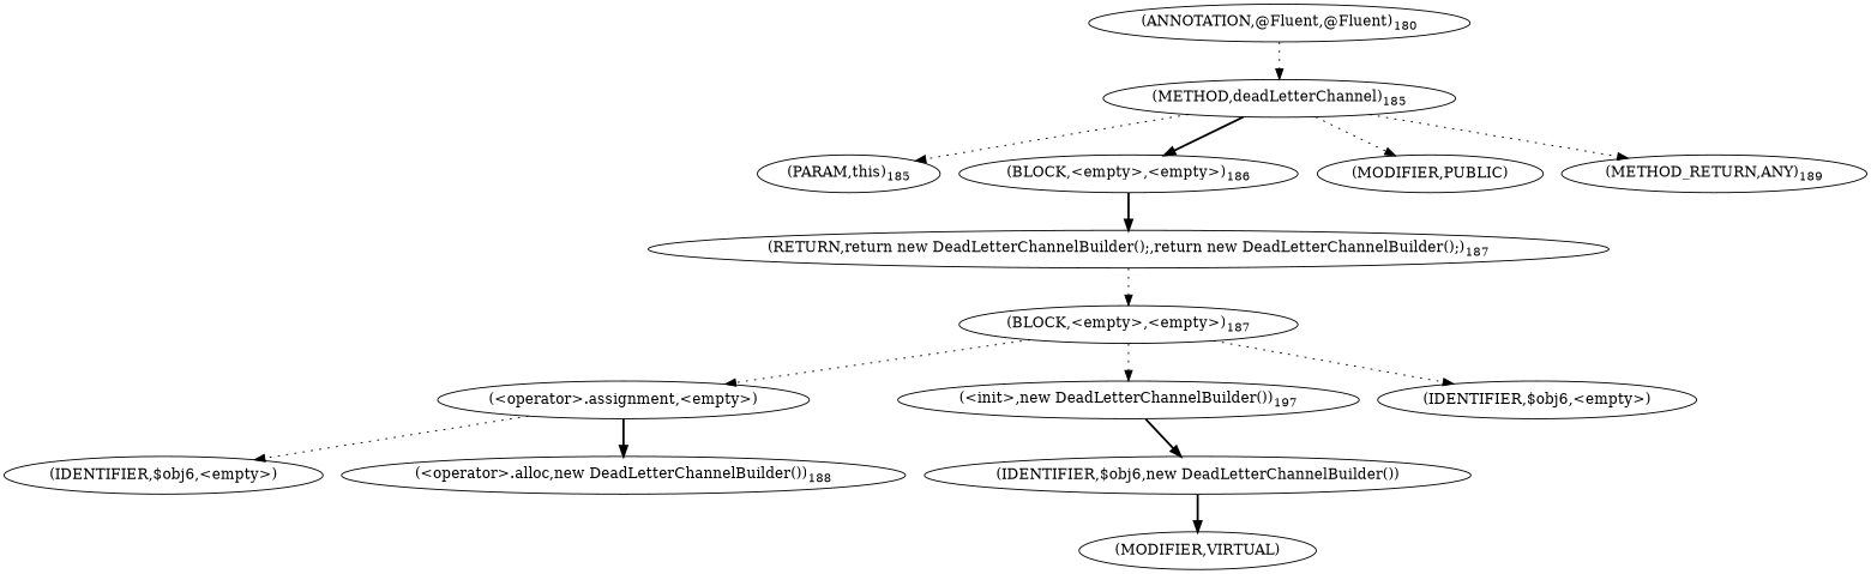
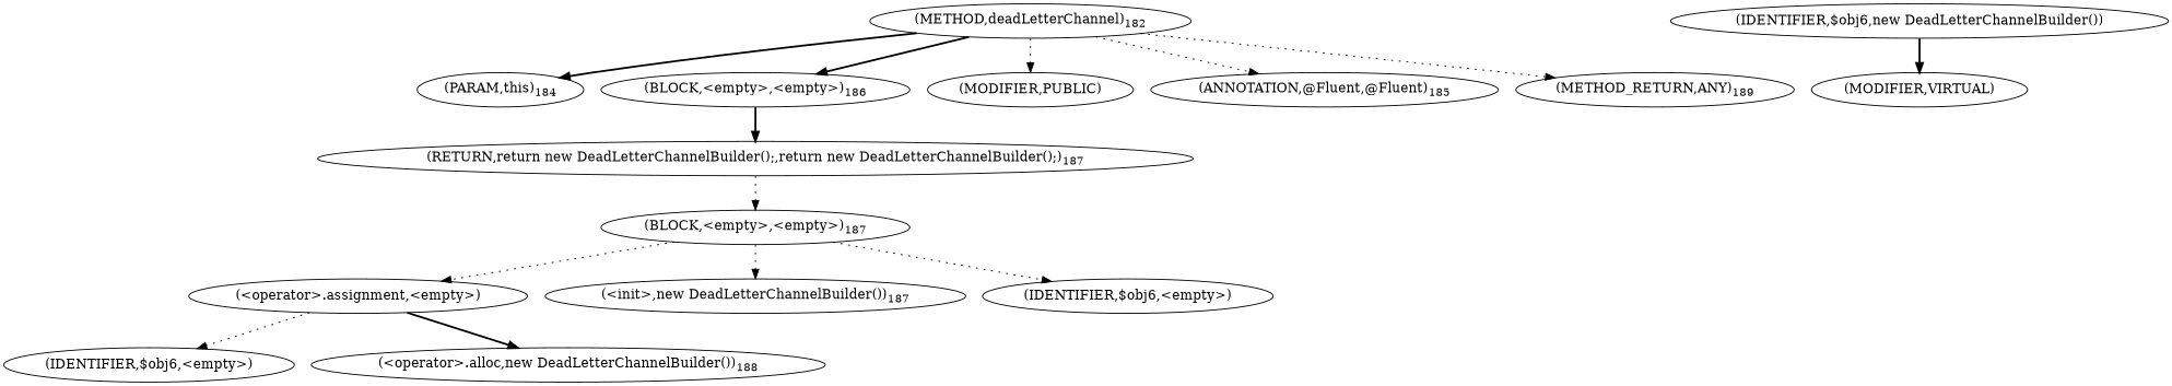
  digraph {
    edge [style=dotted]
-   n1 [label=<(METHOD,deadLetterChannel)<SUB>185</SUB>>]
-   n2 [label=<(PARAM,this)<SUB>185</SUB>>]
+   n1 [label=<(METHOD,deadLetterChannel)<SUB>182</SUB>>]
+   n2 [label=<(PARAM,this)<SUB>184</SUB>>]
    n3 [label=<(BLOCK,&lt;empty&gt;,&lt;empty&gt;)<SUB>186</SUB>>]
    n4 [label=<(MODIFIER,PUBLIC)>]
-   n5 [label=<(ANNOTATION,@Fluent,@Fluent)<SUB>180</SUB>>]
+   n5 [label=<(ANNOTATION,@Fluent,@Fluent)<SUB>185</SUB>>]
    n6 [label=<(METHOD_RETURN,ANY)<SUB>189</SUB>>]
    n7 [label=<(RETURN,return new DeadLetterChannelBuilder();,return new DeadLetterChannelBuilder();)<SUB>187</SUB>>]
    n8 [label=<(MODIFIER,VIRTUAL)>]
    n9 [label=<(BLOCK,&lt;empty&gt;,&lt;empty&gt;)<SUB>187</SUB>>]
    n10 [label=<(&lt;operator&gt;.assignment,&lt;empty&gt;)>]
-   n11 [label=<(&lt;init&gt;,new DeadLetterChannelBuilder())<SUB>197</SUB>>]
+   n11 [label=<(&lt;init&gt;,new DeadLetterChannelBuilder())<SUB>187</SUB>>]
    n12 [label=<(IDENTIFIER,$obj6,&lt;empty&gt;)>]
    n13 [label=<(IDENTIFIER,$obj6,&lt;empty&gt;)>]
    n14 [label=<(&lt;operator&gt;.alloc,new DeadLetterChannelBuilder())<SUB>188</SUB>>]
    n15 [label=<(IDENTIFIER,$obj6,new DeadLetterChannelBuilder())>]
-   n1 -> n2
+   n1 -> n2 [style=bold]
    n1 -> n3 [style=bold]
    n1 -> n4
-   n5 -> n1
+   n1 -> n5
    n1 -> n6
    n3 -> n7 [style=bold]
    n7 -> n9
    n9 -> n10
    n9 -> n11
    n9 -> n12
    n10 -> n13
    n10 -> n14 [style=bold]
-   n11 -> n15 [style=bold]
    n15 -> n8 [style=bold]
  }
